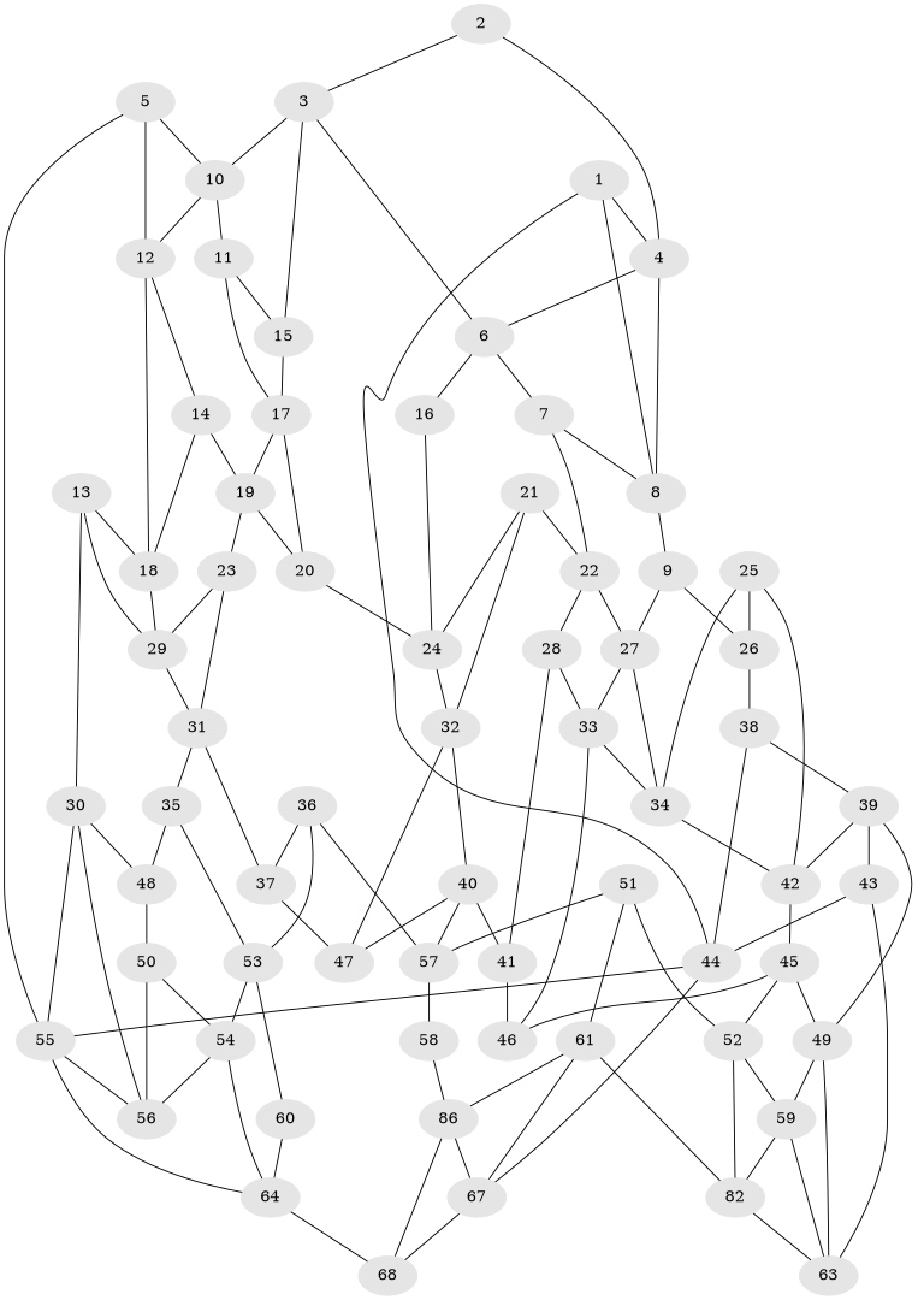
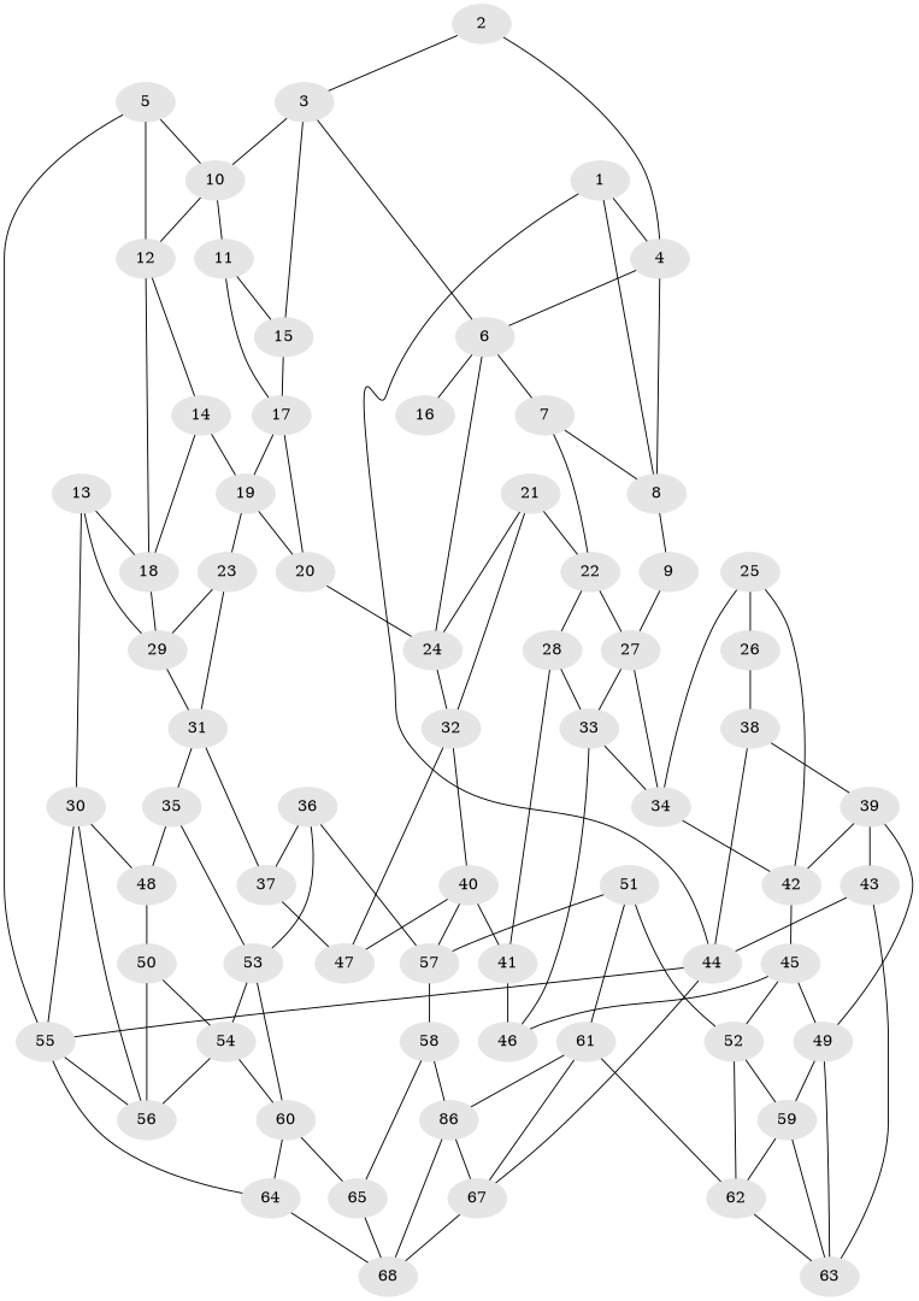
  graph {
    node [color=gray90 style=filled]
    edge [weight=1.0]
    1
    4
    8
    44
    6
    9
    55
    67
    2
    3
    10
    15
    7
    16
    12
    11
    17
    5
    14
    18
    56
    64
    22
    24
    27
    28
    26
    38
    34
    33
    19
    20
    29
    13
    30
    31
    48
    23
    32
    21
    40
    47
    41
    35
    37
    25
    42
    45
    39
    46
    50
    53
    57
    54
    60
    36
    58
    43
    49
    63
    59
    52
    68
-   62 [label=82]
+   62
    51
    61
    n67 [label=86]
+   65
    1 -- 4
    1 -- 8
    1 -- 44
    4 -- 8
    4 -- 6
    8 -- 9
    44 -- 55 [weight=2.0]
    44 -- 67
    6 -- 7
    6 -- 16
    9 -- 27
-   9 -- 26
    55 -- 56
    55 -- 64
    67 -- 68
    2 -- 4
    2 -- 3
    3 -- 6
    3 -- 10
    3 -- 15
    10 -- 12
    10 -- 11
    15 -- 17
    7 -- 8
    7 -- 22
-   16 -- 24
+   6 -- 24
    12 -- 14
    12 -- 18
    11 -- 15
    11 -- 17
    17 -- 19
    17 -- 20
    5 -- 55
    5 -- 10
    5 -- 12
    14 -- 18
    14 -- 19
    18 -- 29
    64 -- 68
    22 -- 27
    22 -- 28
    24 -- 32
    27 -- 34
    27 -- 33
    28 -- 33
    28 -- 41
    26 -- 38 [weight=2.0]
    38 -- 44
    38 -- 39
    34 -- 42
    33 -- 34
    33 -- 46
    19 -- 20
    19 -- 23
    20 -- 24
    29 -- 31
    13 -- 18
    13 -- 29
    13 -- 30
    30 -- 55
    30 -- 56
    30 -- 48
    31 -- 35
    31 -- 37
    48 -- 50
    23 -- 29
    23 -- 31
    32 -- 40
    32 -- 47
    21 -- 22
    21 -- 24
    21 -- 32
    40 -- 47
    40 -- 41
    40 -- 57
    41 -- 46 [weight=2.0]
    35 -- 48 [weight=2.0]
    35 -- 53
    37 -- 47 [weight=2.0]
    25 -- 26
    25 -- 34
    25 -- 42
    42 -- 45
    45 -- 46
    45 -- 49
    45 -- 52
    39 -- 42
    39 -- 43
    39 -- 49
    50 -- 56 [weight=2.0]
    50 -- 54
    53 -- 54
    53 -- 60
    57 -- 58
    54 -- 56
-   54 -- 64
+   54 -- 60
    60 -- 64
+   60 -- 65 [weight=2.0]
    36 -- 37
    36 -- 53
    36 -- 57
    58 -- n67
+   58 -- 65
    43 -- 44
    43 -- 63
    49 -- 63
    49 -- 59
    59 -- 63
    59 -- 62
    52 -- 59
    52 -- 62
    62 -- 63
    51 -- 57
    51 -- 52
    51 -- 61
    61 -- 67
    61 -- 62
    61 -- n67
    n67 -- 67
    n67 -- 68
+   65 -- 68
  }
